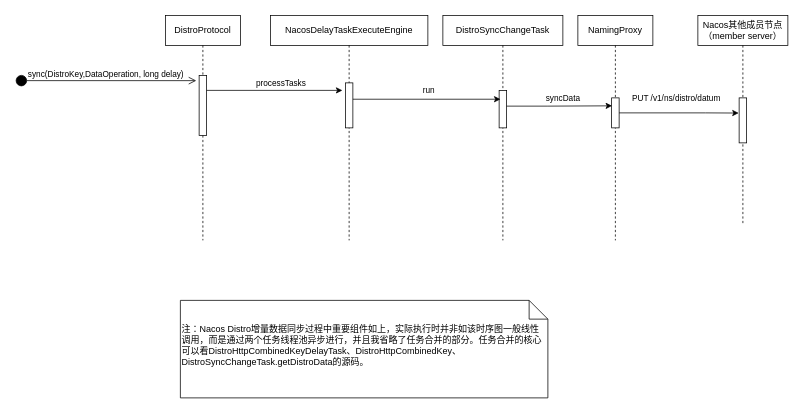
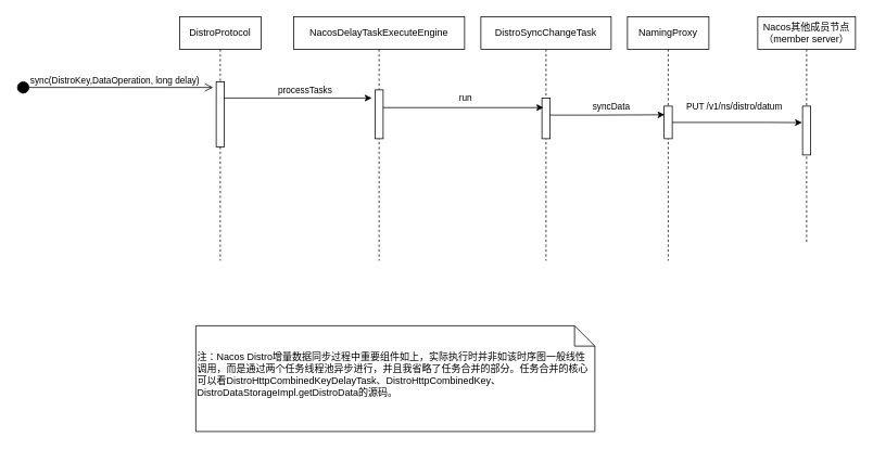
  <mxCell id="0" />
  <mxCell id="1" parent="0" />
  <mxCell id="2" value="DistroProtocol" style="shape=umlLifeline;perimeter=lifelinePerimeter;whiteSpace=wrap;container=1;collapsible=0;recursiveResize=0;outlineConnect=0;" vertex="1" parent="1"><mxGeometry x="220" y="20" width="100" height="300" as="geometry" /></mxCell>
  <mxCell id="3" value="" style="html=1;points=[];perimeter=orthogonalPerimeter;" vertex="1" parent="2"><mxGeometry x="45" y="80" width="10" height="80" as="geometry" /></mxCell>
  <mxCell id="4" value="sync(DistroKey,DataOperation, long delay)" style="verticalAlign=bottom;startArrow=circle;startFill=1;endArrow=open;startSize=6;endSize=8;entryX=-0.38;entryY=0.088;entryDx=0;entryDy=0;entryPerimeter=0;" edge="1" parent="1" target="3"><mxGeometry width="80" relative="1" as="geometry"><mxPoint x="20" y="107" as="sourcePoint" /><mxPoint x="260" y="110" as="targetPoint" /></mxGeometry></mxCell>
  <mxCell id="5" value="NacosDelayTaskExecuteEngine" style="shape=umlLifeline;perimeter=lifelinePerimeter;whiteSpace=wrap;container=1;collapsible=0;recursiveResize=0;outlineConnect=0;html=1;" vertex="1" parent="1"><mxGeometry x="360" y="20" width="210" height="300" as="geometry" /></mxCell>
  <mxCell id="6" value="" style="html=1;points=[];perimeter=orthogonalPerimeter;" vertex="1" parent="5"><mxGeometry x="100" y="90" width="10" height="60" as="geometry" /></mxCell>
  <mxCell id="7" style="edgeStyle=orthogonalEdgeStyle;rounded=0;orthogonalLoop=1;jettySize=auto;html=0;" edge="1" parent="1" source="3"><mxGeometry relative="1" as="geometry"><mxPoint x="456" y="120" as="targetPoint" /><Array as="points"><mxPoint x="456" y="120" /></Array></mxGeometry></mxCell>
  <mxCell id="8" value="processTasks" style="edgeLabel;align=center;verticalAlign=middle;resizable=0;points=[];html=1;" vertex="1" connectable="0" parent="7"><mxGeometry x="0.243" relative="1" as="geometry"><mxPoint x="-14" y="-10" as="offset" /></mxGeometry></mxCell>
  <mxCell id="9" value="DistroSyncChangeTask" style="shape=umlLifeline;perimeter=lifelinePerimeter;whiteSpace=wrap;container=1;collapsible=0;recursiveResize=0;outlineConnect=0;html=1;" vertex="1" parent="1"><mxGeometry x="590" y="20" width="160" height="300" as="geometry" /></mxCell>
  <mxCell id="10" value="" style="html=1;points=[];perimeter=orthogonalPerimeter;" vertex="1" parent="9"><mxGeometry x="75" y="100" width="10" height="50" as="geometry" /></mxCell>
  <mxCell id="11" value="NamingProxy" style="shape=umlLifeline;perimeter=lifelinePerimeter;whiteSpace=wrap;container=1;collapsible=0;recursiveResize=0;outlineConnect=0;html=1;" vertex="1" parent="1"><mxGeometry x="770" y="20" width="100" height="300" as="geometry" /></mxCell>
  <mxCell id="12" value="" style="html=1;points=[];perimeter=orthogonalPerimeter;" vertex="1" parent="11"><mxGeometry x="45" y="110" width="10" height="40" as="geometry" /></mxCell>
  <mxCell id="13" style="edgeStyle=orthogonalEdgeStyle;rounded=0;orthogonalLoop=1;jettySize=auto;html=0;entryX=-0.06;entryY=0.337;entryDx=0;entryDy=0;entryPerimeter=0;" edge="1" parent="1" source="12" target="16"><mxGeometry relative="1" as="geometry"><mxPoint x="943" y="146" as="targetPoint" /><Array as="points"><mxPoint x="940" y="150" /><mxPoint x="940" y="150" /></Array></mxGeometry></mxCell>
  <mxCell id="14" value="PUT /v1/ns/distro/datum" style="edgeLabel;align=center;verticalAlign=middle;resizable=0;points=[];html=1;" vertex="1" connectable="0" parent="13"><mxGeometry x="0.12" y="3" relative="1" as="geometry"><mxPoint x="-14" y="-17" as="offset" /></mxGeometry></mxCell>
  <mxCell id="15" value="Nacos其他成员节点（member server）" style="shape=umlLifeline;perimeter=lifelinePerimeter;whiteSpace=wrap;html=1;container=1;collapsible=0;recursiveResize=0;outlineConnect=0;" vertex="1" parent="1"><mxGeometry x="930" y="20" width="120" height="280" as="geometry" /></mxCell>
  <mxCell id="16" value="" style="html=1;points=[];perimeter=orthogonalPerimeter;" vertex="1" parent="15"><mxGeometry x="55" y="110" width="10" height="60" as="geometry" /></mxCell>
  <mxCell id="17" style="edgeStyle=orthogonalEdgeStyle;rounded=0;orthogonalLoop=1;jettySize=auto;html=0;entryX=0.18;entryY=0.236;entryDx=0;entryDy=0;entryPerimeter=0;" edge="1" parent="1" source="6" target="10"><mxGeometry relative="1" as="geometry"><Array as="points"><mxPoint x="667" y="132" /><mxPoint x="667" y="132" /></Array></mxGeometry></mxCell>
  <mxCell id="18" value="run" style="edgeLabel;align=center;verticalAlign=middle;resizable=0;points=[];html=1;" vertex="1" connectable="0" parent="17"><mxGeometry x="0.106" y="1" relative="1" as="geometry"><mxPoint x="-9" y="-11" as="offset" /></mxGeometry></mxCell>
  <mxCell id="19" style="edgeStyle=orthogonalEdgeStyle;rounded=0;orthogonalLoop=1;jettySize=auto;html=0;entryX=0.06;entryY=0.265;entryDx=0;entryDy=0;entryPerimeter=0;" edge="1" parent="1" source="10" target="12"><mxGeometry relative="1" as="geometry"><Array as="points"><mxPoint x="730" y="141" /><mxPoint x="730" y="141" /></Array></mxGeometry></mxCell>
  <mxCell id="20" value="syncData" style="edgeLabel;align=center;verticalAlign=middle;resizable=0;points=[];html=1;" vertex="1" connectable="0" parent="19"><mxGeometry x="-0.183" y="2" relative="1" as="geometry"><mxPoint x="18" y="-9" as="offset" /></mxGeometry></mxCell>
- <mxCell id="21" value="注：Nacos Distro增量数据同步过程中重要组件如上，实际执行时并非如该时序图一般线性调用，而是通过两个任务线程池异步进行，并且我省略了任务合并的部分。任务合并的核心可以看DistroHttpCombinedKeyDelayTask、DistroHttpCombinedKey、DistroSyncChangeTask.getDistroData的源码。" style="shape=note2;boundedLbl=1;whiteSpace=wrap;size=25;verticalAlign=top;align=left;html=1;" vertex="1" parent="1"><mxGeometry x="240" y="400" width="490" height="130" as="geometry" /></mxCell>
+ <mxCell id="21" value="注：Nacos Distro增量数据同步过程中重要组件如上，实际执行时并非如该时序图一般线性调用，而是通过两个任务线程池异步进行，并且我省略了任务合并的部分。任务合并的核心可以看DistroHttpCombinedKeyDelayTask、DistroHttpCombinedKey、DistroDataStorageImpl.getDistroData的源码。" style="shape=note2;boundedLbl=1;whiteSpace=wrap;size=25;verticalAlign=top;align=left;html=1;" vertex="1" parent="1"><mxGeometry x="240" y="400" width="490" height="130" as="geometry" /></mxCell>
